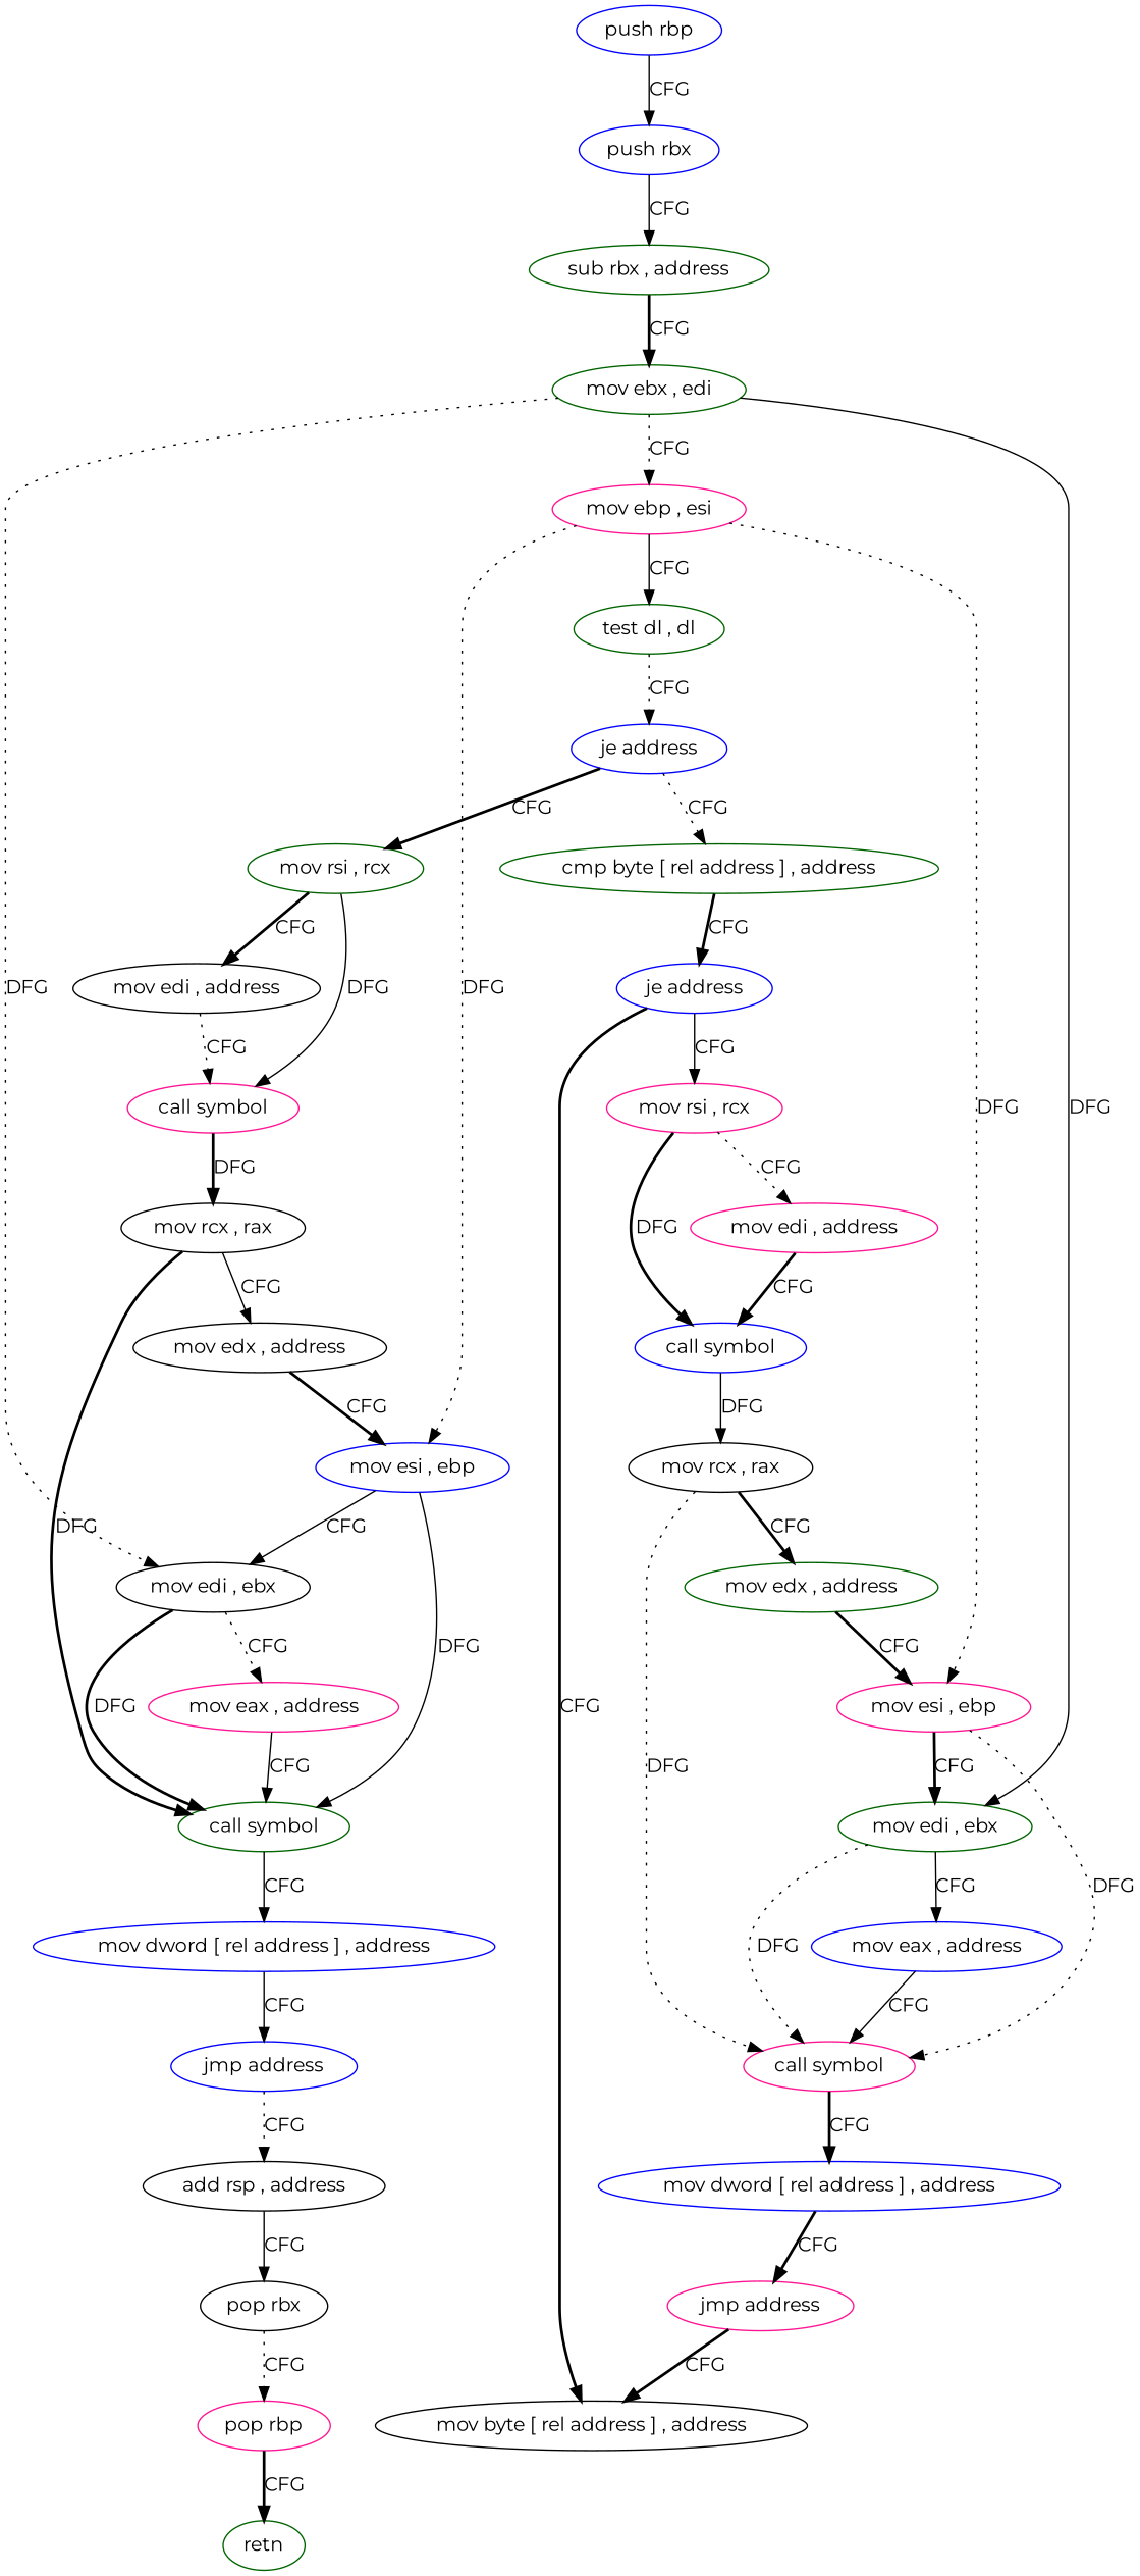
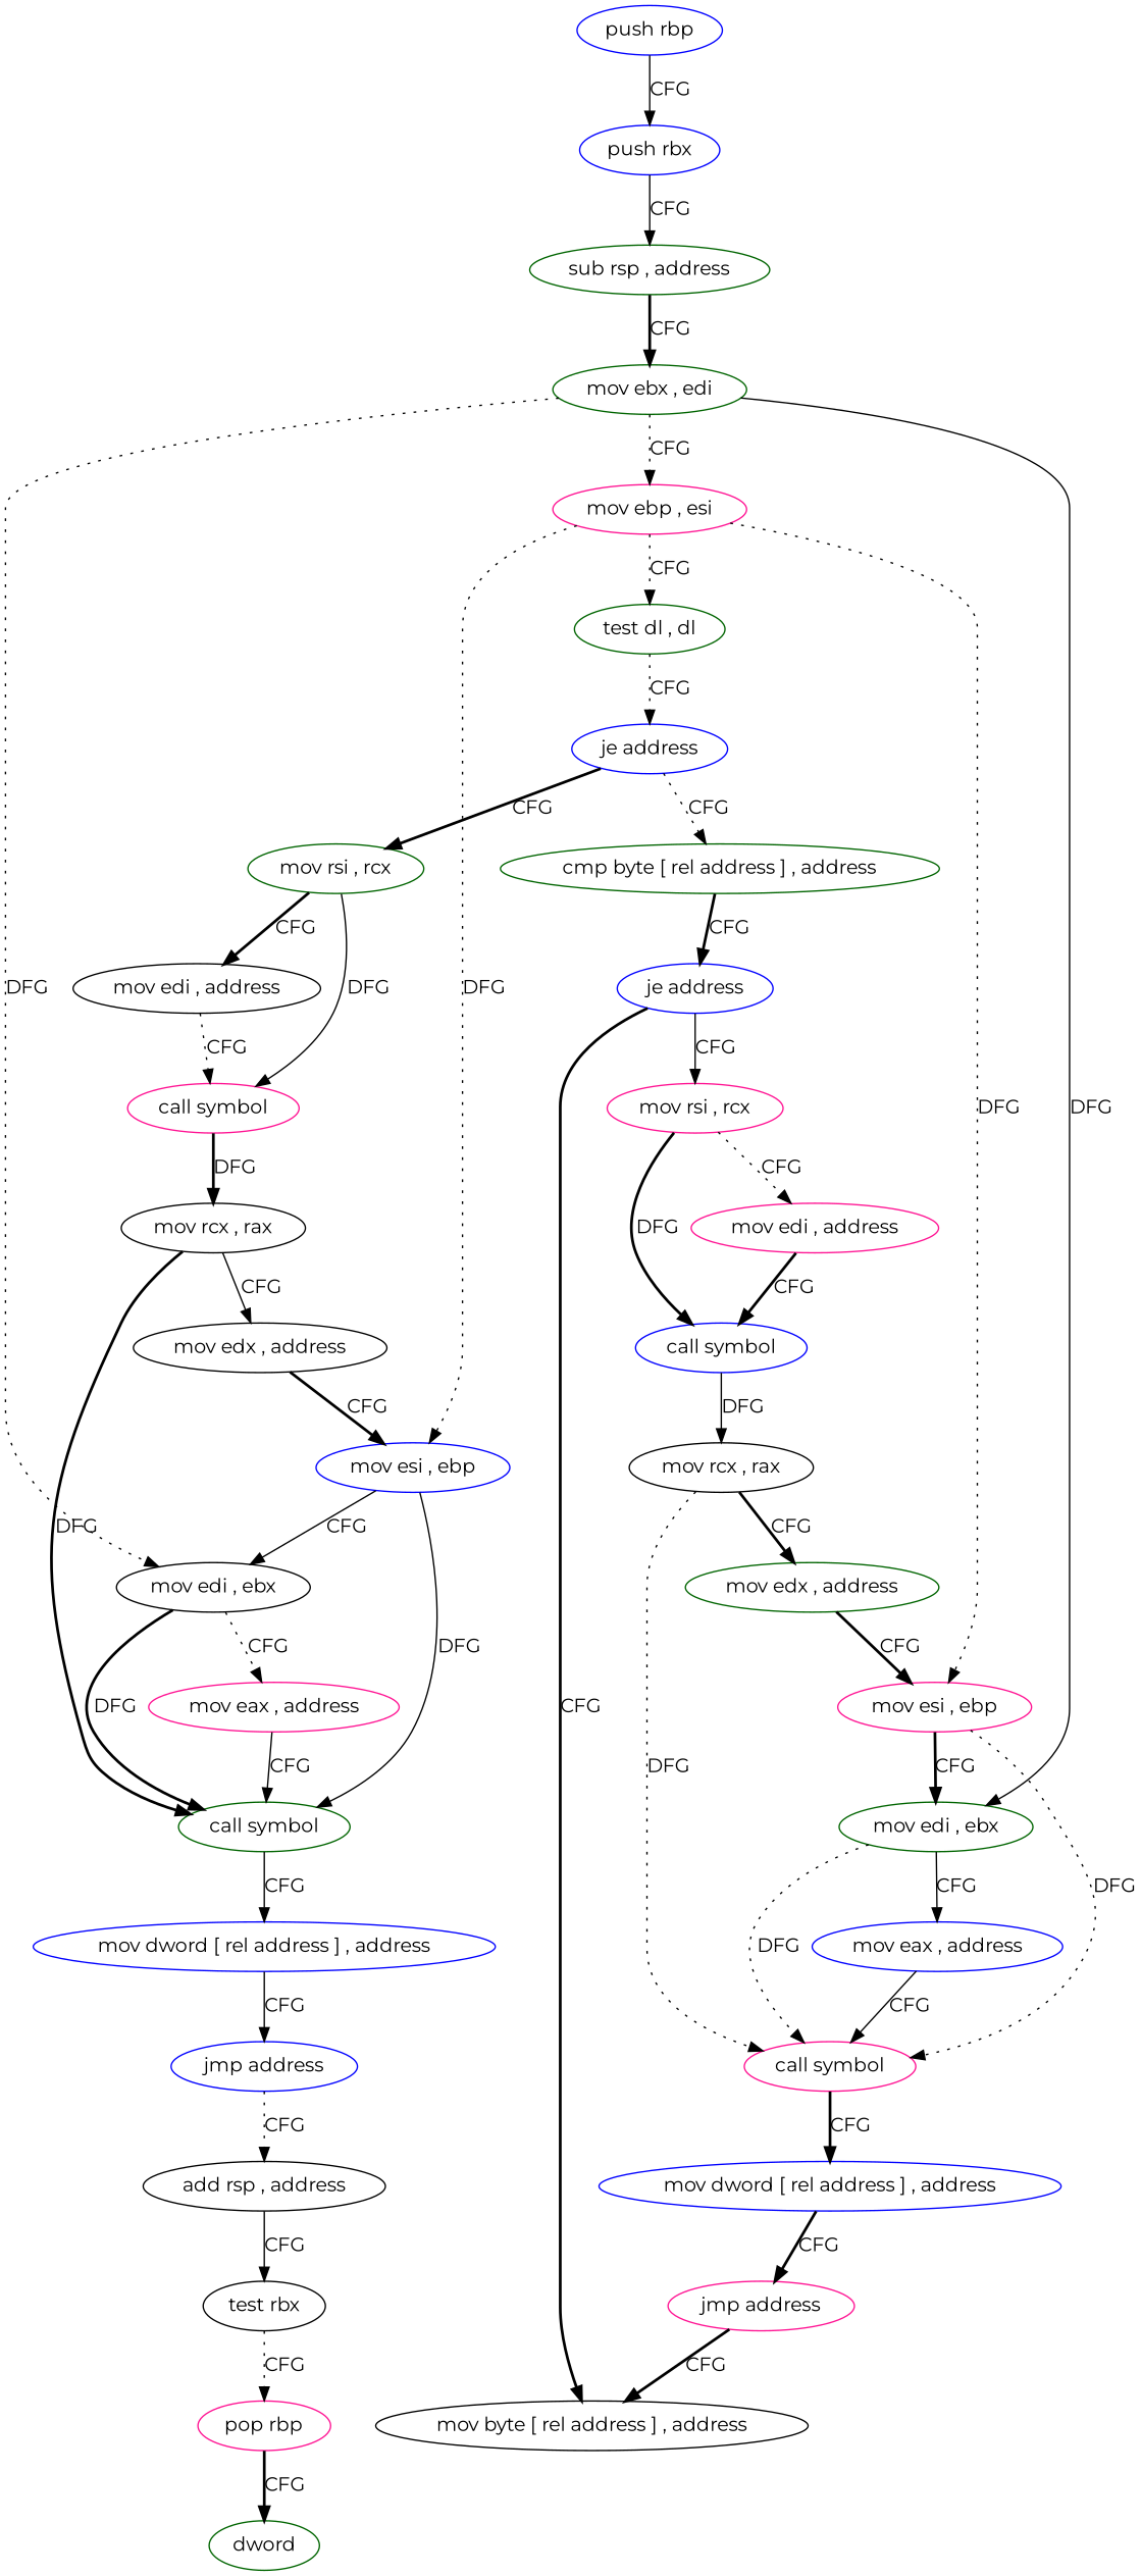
  digraph {
    fontname=Montserrat
    node [color=blue fontname=Montserrat]
    edge [fontname=Montserrat style=bold]
    n1 [label="push rbp"]
    n2 [label="push rbx"]
-   n3 [color=darkgreen label="sub rbx , address"]
+   n3 [color=darkgreen label="sub rsp , address"]
    n4 [color=darkgreen label="mov ebx , edi"]
    n5 [color=deeppink label="mov ebp , esi"]
    n6 [color=black label="mov edi , ebx"]
    n7 [color=darkgreen label="mov edi , ebx"]
    n8 [color=darkgreen label="test dl , dl"]
    n9 [label="mov esi , ebp"]
    n10 [color=deeppink label="mov esi , ebp"]
    n11 [color=darkgreen label="call symbol"]
    n12 [color=deeppink label="mov eax , address"]
    n13 [color=deeppink label="call symbol"]
    n14 [label="mov eax , address"]
    n15 [label="je address"]
    n16 [color=darkgreen label="mov rsi , rcx"]
    n17 [color=darkgreen label="cmp byte [ rel address ] , address"]
    n18 [color=black label="mov edi , address"]
    n19 [color=deeppink label="call symbol"]
    n20 [label="je address"]
    n21 [color=black label="mov rcx , rax"]
    n22 [color=deeppink label="mov rsi , rcx"]
    n23 [color=black label="mov byte [ rel address ] , address"]
    n24 [color=black label="mov edx , address"]
    n25 [label="mov dword [ rel address ] , address"]
    n26 [label="jmp address"]
    n27 [color=black label="add rsp , address"]
-   n28 [color=black label="pop rbx"]
+   n28 [color=black label="test rbx"]
    n29 [color=deeppink label="pop rbp"]
    n30 [color=deeppink label="mov edi , address"]
    n31 [label="call symbol"]
    n32 [color=black label="mov rcx , rax"]
-   n33 [color=darkgreen label=retn]
+   n33 [color=darkgreen label=dword]
    n34 [color=darkgreen label="mov edx , address"]
    n35 [label="mov dword [ rel address ] , address"]
    n36 [color=deeppink label="jmp address"]
    n1 -> n2 [label=CFG style=solid]
    n2 -> n3 [label=CFG style=solid]
    n3 -> n4 [label=CFG]
    n4 -> n5 [label=CFG style=dotted]
    n4 -> n6 [label=DFG style=dotted]
    n4 -> n7 [label=DFG style=solid]
-   n5 -> n8 [label=CFG style=solid]
+   n5 -> n8 [label=CFG style=dotted]
    n5 -> n9 [label=DFG style=dotted]
    n5 -> n10 [label=DFG style=dotted]
    n6 -> n11 [label=DFG]
    n6 -> n12 [label=CFG style=dotted]
    n7 -> n13 [label=DFG style=dotted]
    n7 -> n14 [label=CFG style=solid]
    n8 -> n15 [label=CFG style=dotted]
    n9 -> n6 [label=CFG style=solid]
    n9 -> n11 [label=DFG style=solid]
    n10 -> n7 [label=CFG]
    n10 -> n13 [label=DFG style=dotted]
    n11 -> n25 [label=CFG style=solid]
    n12 -> n11 [label=CFG style=solid]
    n13 -> n35 [label=CFG]
    n14 -> n13 [label=CFG style=solid]
    n15 -> n16 [label=CFG]
    n15 -> n17 [label=CFG style=dotted]
    n16 -> n18 [label=CFG]
    n16 -> n19 [label=DFG style=solid]
    n17 -> n20 [label=CFG]
    n18 -> n19 [label=CFG style=dotted]
    n19 -> n21 [label=DFG]
    n20 -> n22 [label=CFG style=solid]
    n20 -> n23 [label=CFG]
    n21 -> n11 [label=DFG]
    n21 -> n24 [label=CFG style=solid]
    n22 -> n30 [label=CFG style=dotted]
    n22 -> n31 [label=DFG]
    n24 -> n9 [label=CFG]
    n25 -> n26 [label=CFG style=solid]
    n26 -> n27 [label=CFG style=dotted]
    n27 -> n28 [label=CFG style=solid]
    n28 -> n29 [label=CFG style=dotted]
    n29 -> n33 [label=CFG]
    n30 -> n31 [label=CFG]
    n31 -> n32 [label=DFG style=solid]
    n32 -> n13 [label=DFG style=dotted]
    n32 -> n34 [label=CFG]
    n34 -> n10 [label=CFG]
    n35 -> n36 [label=CFG]
    n36 -> n23 [label=CFG]
  }
